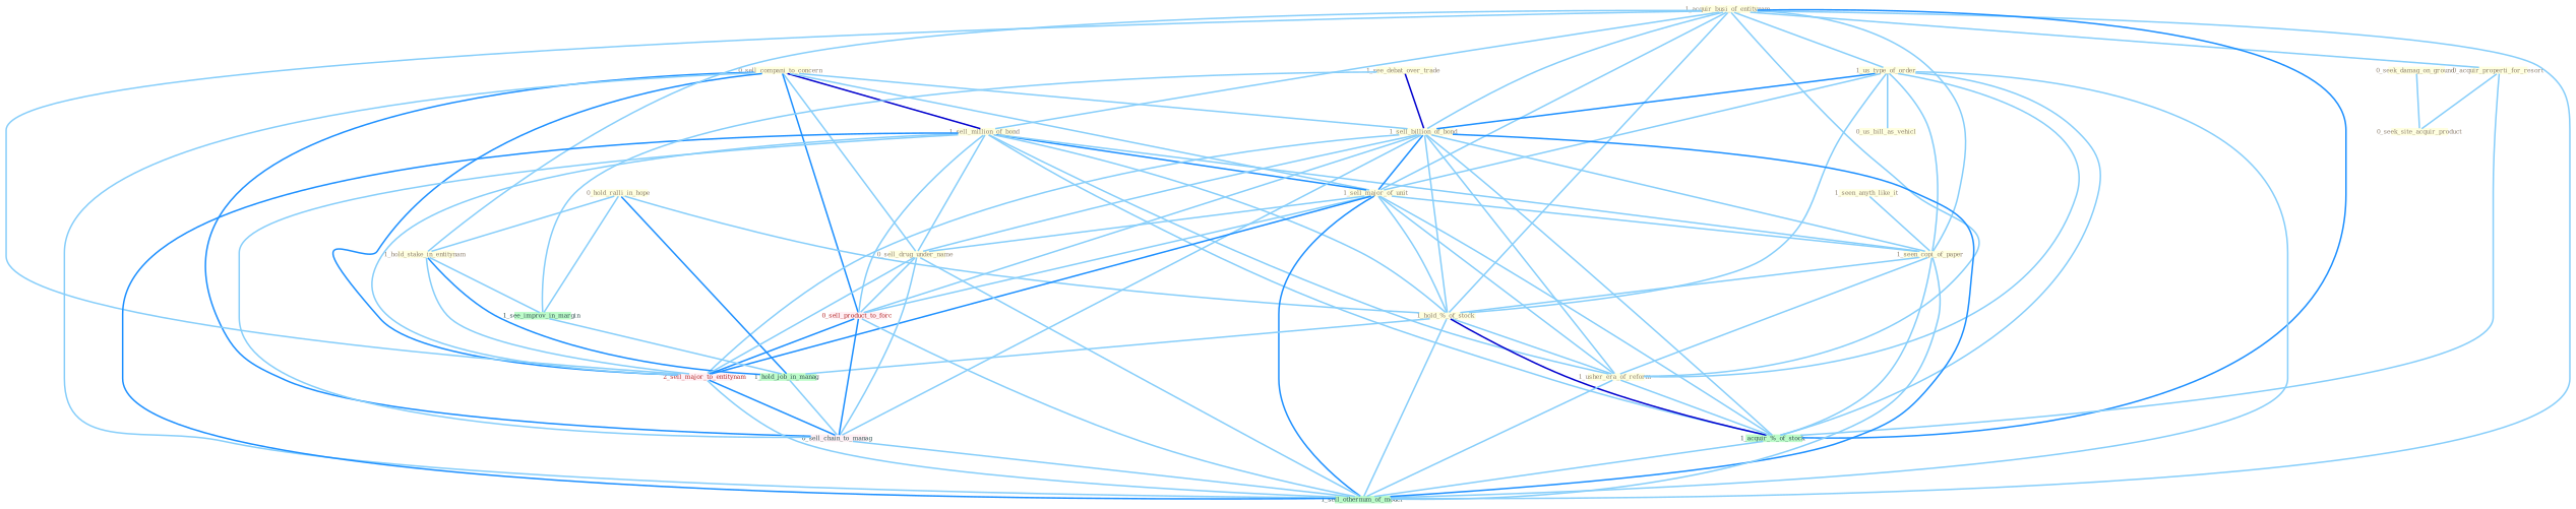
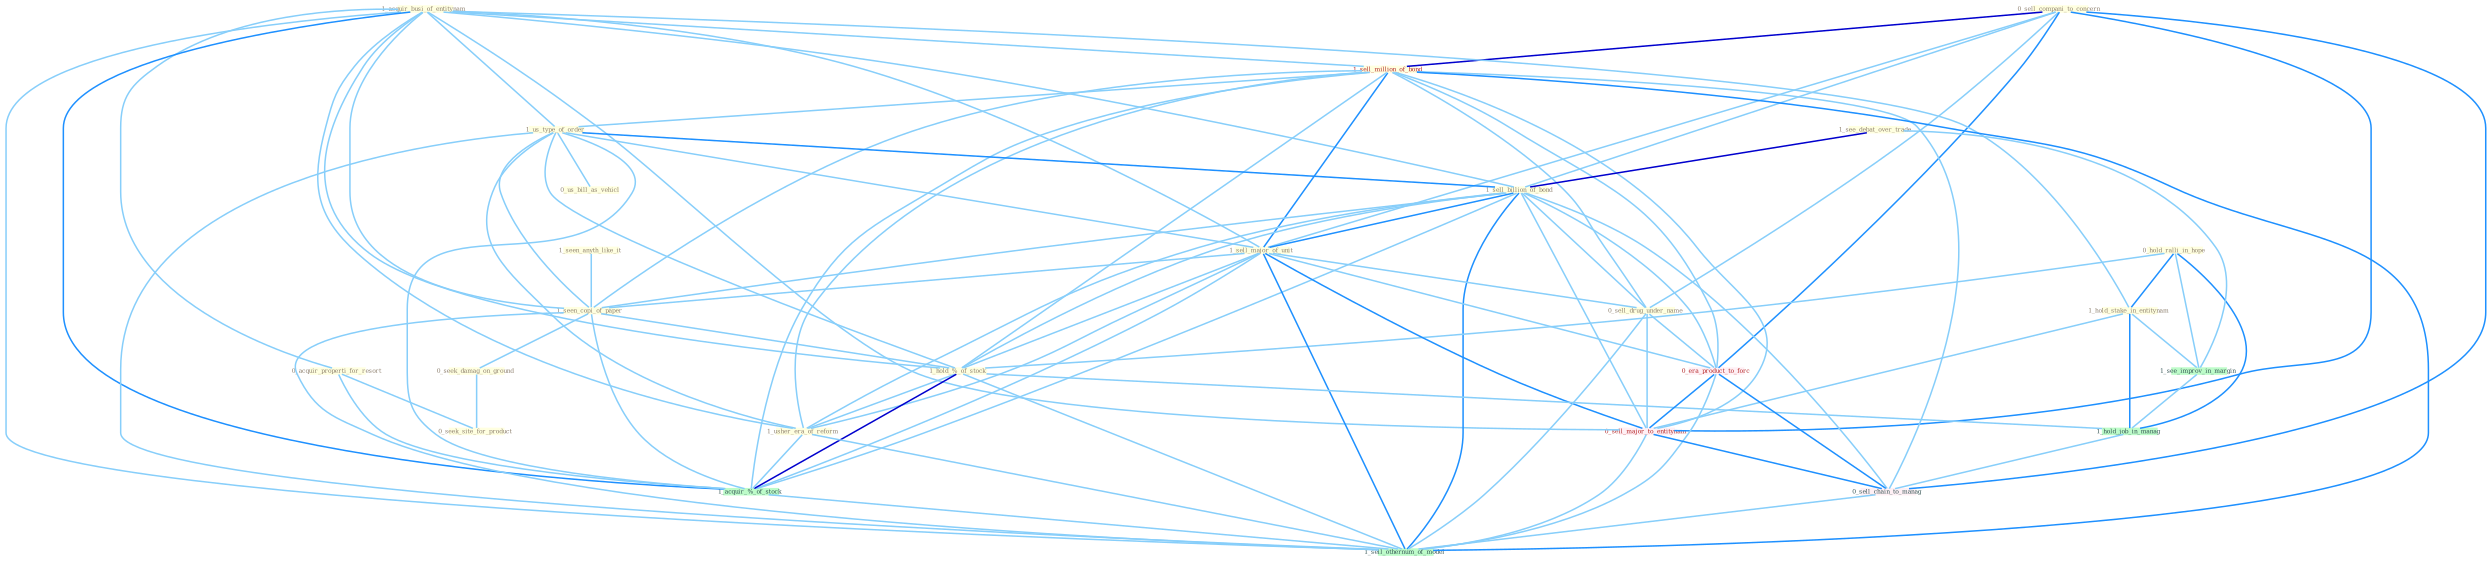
  graph {
    node [color="#ffffe0" fixedsize=true fontcolor="#8b7d6b" fontsize=4 shape=polygon style=filled]
    edge [color="#87cefa" w=1]
    "0_sell_compani_to_concern " [height=.06 width=.5]
    "0_seek_damag_on_ground " [height=.06 width=.5]
    "1_acquir_busi_of_entitynam " [height=.06 width=.5]
-   "1_sell_million_of_bond " [height=.06 width=.5]
+   "1_sell_million_of_bond " [fontcolor="#b22222" height=.06 width=.5]
    "0_acquir_properti_for_resort " [height=.06 width=.5]
    "1_us_type_of_order " [height=.06 width=.5]
    "1_seen_anyth_like_it " [height=.06 width=.5]
    "0_us_bill_as_vehicl " [height=.06 width=.5]
    "1_sell_billion_of_bond " [height=.06 width=.5]
-   "0_seek_site_for_product " [height=.06 width=.5 label="0_seek_site_acquir_product"]
+   "0_seek_site_for_product " [height=.06 width=.5]
    "0_hold_ralli_in_hope " [height=.06 width=.5]
    "1_see_debat_over_trade " [height=.06 width=.5]
    "1_sell_major_of_unit " [height=.06 width=.5]
    "1_hold_stake_in_entitynam " [height=.06 width=.5]
    "1_seen_copi_of_paper " [height=.06 width=.5]
    "1_hold_%_of_stock " [height=.06 width=.5]
    "1_usher_era_of_reform " [height=.06 width=.5]
    "0_sell_drug_under_name " [height=.06 width=.5]
-   "0_sell_product_to_forc " [color="#fff0f5" fontcolor="#b22222" height=.06 width=.5]
-   "0_sell_major_to_entitynam " [color="#fff0f5" fontcolor="#b22222" height=.06 width=.5 label="2_sell_major_to_entitynam"]
+   "0_sell_product_to_forc " [color="#fff0f5" fontcolor="#b22222" height=.06 width=.5 label="0_era_product_to_forc"]
+   "0_sell_major_to_entitynam " [color="#fff0f5" fontcolor="#b22222" height=.06 width=.5]
    "0_sell_chain_to_manag " [color="#fff0f5" fontcolor="#2f4f4f" height=.06 width=.5]
    "1_sell_othernum_of_model " [color="#BDFCC9" fontcolor="#2f4f4f" height=.06 width=.5]
    "1_acquir_%_of_stock " [color="#BDFCC9" fontcolor="#2f4f4f" height=.06 width=.5]
    "1_see_improv_in_margin " [color="#BDFCC9" fontcolor="#2f4f4f" height=.06 width=.5]
    "1_hold_job_in_manag " [color="#BDFCC9" fontcolor="#2f4f4f" height=.06 width=.5]
    subgraph sub_1 {
      "0_sell_compani_to_concern "
      "0_seek_damag_on_ground "
      "1_acquir_busi_of_entitynam "
      "1_sell_million_of_bond "
      "0_acquir_properti_for_resort "
      "1_us_type_of_order "
      "1_seen_anyth_like_it "
      "0_us_bill_as_vehicl "
      "1_sell_billion_of_bond "
      "0_seek_site_for_product "
      "0_hold_ralli_in_hope "
      "1_see_debat_over_trade "
      "1_sell_major_of_unit "
      "1_hold_stake_in_entitynam "
      "1_seen_copi_of_paper "
      "1_hold_%_of_stock "
      "1_usher_era_of_reform "
      "0_sell_drug_under_name "
    }
    subgraph sub_2 {
      "0_sell_product_to_forc "
      "0_sell_major_to_entitynam "
      "0_sell_chain_to_manag "
    }
    "0_sell_compani_to_concern " -- "1_sell_million_of_bond " [color="#0000cd"]
    "0_sell_compani_to_concern " -- "1_sell_billion_of_bond "
    "0_sell_compani_to_concern " -- "1_sell_major_of_unit "
    "0_sell_compani_to_concern " -- "0_sell_drug_under_name "
    "0_sell_compani_to_concern " -- "0_sell_product_to_forc " [color="#1e90ff" w=2]
    "0_sell_compani_to_concern " -- "0_sell_major_to_entitynam " [color="#1e90ff" w=2]
    "0_sell_compani_to_concern " -- "0_sell_chain_to_manag " [color="#1e90ff" w=2]
-   "0_sell_compani_to_concern " -- "1_sell_othernum_of_model "
    "0_seek_damag_on_ground " -- "0_seek_site_for_product "
    "1_acquir_busi_of_entitynam " -- "1_sell_million_of_bond "
    "1_acquir_busi_of_entitynam " -- "0_acquir_properti_for_resort "
    "1_acquir_busi_of_entitynam " -- "1_us_type_of_order "
    "1_acquir_busi_of_entitynam " -- "1_sell_billion_of_bond "
    "1_acquir_busi_of_entitynam " -- "1_sell_major_of_unit "
    "1_acquir_busi_of_entitynam " -- "1_hold_stake_in_entitynam "
    "1_acquir_busi_of_entitynam " -- "1_seen_copi_of_paper "
    "1_acquir_busi_of_entitynam " -- "1_hold_%_of_stock "
    "1_acquir_busi_of_entitynam " -- "1_usher_era_of_reform "
    "1_acquir_busi_of_entitynam " -- "0_sell_major_to_entitynam "
    "1_acquir_busi_of_entitynam " -- "1_sell_othernum_of_model "
    "1_acquir_busi_of_entitynam " -- "1_acquir_%_of_stock " [color="#1e90ff" w=2]
+   "1_sell_million_of_bond " -- "1_us_type_of_order "
    "1_sell_million_of_bond " -- "1_sell_major_of_unit " [color="#1e90ff" w=2]
    "1_sell_million_of_bond " -- "1_seen_copi_of_paper "
    "1_sell_million_of_bond " -- "1_hold_%_of_stock "
    "1_sell_million_of_bond " -- "1_usher_era_of_reform "
    "1_sell_million_of_bond " -- "0_sell_drug_under_name "
    "1_sell_million_of_bond " -- "0_sell_product_to_forc "
    "1_sell_million_of_bond " -- "0_sell_major_to_entitynam "
    "1_sell_million_of_bond " -- "0_sell_chain_to_manag "
    "1_sell_million_of_bond " -- "1_sell_othernum_of_model " [color="#1e90ff" w=2]
    "1_sell_million_of_bond " -- "1_acquir_%_of_stock "
    "0_acquir_properti_for_resort " -- "0_seek_site_for_product "
    "0_acquir_properti_for_resort " -- "1_acquir_%_of_stock "
    "1_us_type_of_order " -- "0_us_bill_as_vehicl "
    "1_us_type_of_order " -- "1_sell_billion_of_bond " [color="#1e90ff"]
    "1_us_type_of_order " -- "1_sell_major_of_unit "
    "1_us_type_of_order " -- "1_seen_copi_of_paper "
    "1_us_type_of_order " -- "1_hold_%_of_stock "
    "1_us_type_of_order " -- "1_usher_era_of_reform "
    "1_us_type_of_order " -- "1_sell_othernum_of_model "
    "1_us_type_of_order " -- "1_acquir_%_of_stock "
    "1_seen_anyth_like_it " -- "1_seen_copi_of_paper "
    "1_sell_billion_of_bond " -- "1_sell_major_of_unit " [color="#1e90ff" w=2]
    "1_sell_billion_of_bond " -- "1_seen_copi_of_paper "
    "1_sell_billion_of_bond " -- "1_hold_%_of_stock "
    "1_sell_billion_of_bond " -- "1_usher_era_of_reform "
    "1_sell_billion_of_bond " -- "0_sell_drug_under_name "
    "1_sell_billion_of_bond " -- "0_sell_product_to_forc "
    "1_sell_billion_of_bond " -- "0_sell_major_to_entitynam "
    "1_sell_billion_of_bond " -- "0_sell_chain_to_manag "
    "1_sell_billion_of_bond " -- "1_sell_othernum_of_model " [color="#1e90ff" w=2]
    "1_sell_billion_of_bond " -- "1_acquir_%_of_stock "
-   "0_hold_ralli_in_hope " -- "1_hold_stake_in_entitynam " [w=2]
+   "0_hold_ralli_in_hope " -- "1_hold_stake_in_entitynam " [color="#1e90ff" w=2]
    "0_hold_ralli_in_hope " -- "1_hold_%_of_stock "
    "0_hold_ralli_in_hope " -- "1_see_improv_in_margin "
    "0_hold_ralli_in_hope " -- "1_hold_job_in_manag " [color="#1e90ff" w=2]
    "1_see_debat_over_trade " -- "1_sell_billion_of_bond " [color="#0000cd" w=3]
    "1_see_debat_over_trade " -- "1_see_improv_in_margin "
    "1_sell_major_of_unit " -- "1_seen_copi_of_paper "
    "1_sell_major_of_unit " -- "1_hold_%_of_stock "
    "1_sell_major_of_unit " -- "1_usher_era_of_reform "
    "1_sell_major_of_unit " -- "0_sell_drug_under_name "
    "1_sell_major_of_unit " -- "0_sell_product_to_forc "
    "1_sell_major_of_unit " -- "0_sell_major_to_entitynam " [color="#1e90ff" w=2]
    "1_sell_major_of_unit " -- "1_sell_othernum_of_model " [color="#1e90ff" w=2]
    "1_sell_major_of_unit " -- "1_acquir_%_of_stock "
    "1_hold_stake_in_entitynam " -- "0_sell_major_to_entitynam "
    "1_hold_stake_in_entitynam " -- "1_see_improv_in_margin "
    "1_hold_stake_in_entitynam " -- "1_hold_job_in_manag " [color="#1e90ff" w=2]
    "1_seen_copi_of_paper " -- "1_hold_%_of_stock "
-   "1_seen_copi_of_paper " -- "1_usher_era_of_reform "
+   "1_seen_copi_of_paper " -- "0_seek_damag_on_ground "
    "1_seen_copi_of_paper " -- "1_sell_othernum_of_model "
    "1_seen_copi_of_paper " -- "1_acquir_%_of_stock "
    "1_hold_%_of_stock " -- "1_usher_era_of_reform "
    "1_hold_%_of_stock " -- "1_sell_othernum_of_model "
    "1_hold_%_of_stock " -- "1_acquir_%_of_stock " [color="#0000cd" w=3]
    "1_hold_%_of_stock " -- "1_hold_job_in_manag "
    "1_usher_era_of_reform " -- "1_sell_othernum_of_model "
    "1_usher_era_of_reform " -- "1_acquir_%_of_stock "
    "0_sell_drug_under_name " -- "0_sell_product_to_forc "
    "0_sell_drug_under_name " -- "0_sell_major_to_entitynam "
-   "0_sell_drug_under_name " -- "0_sell_chain_to_manag "
    "0_sell_drug_under_name " -- "1_sell_othernum_of_model "
    "0_sell_product_to_forc " -- "0_sell_major_to_entitynam " [color="#1e90ff" w=2]
    "0_sell_product_to_forc " -- "0_sell_chain_to_manag " [color="#1e90ff" w=2]
    "0_sell_product_to_forc " -- "1_sell_othernum_of_model "
    "0_sell_major_to_entitynam " -- "0_sell_chain_to_manag " [color="#1e90ff" w=2]
    "0_sell_major_to_entitynam " -- "1_sell_othernum_of_model "
    "0_sell_chain_to_manag " -- "1_sell_othernum_of_model "
    "1_acquir_%_of_stock " -- "1_sell_othernum_of_model "
    "1_see_improv_in_margin " -- "1_hold_job_in_manag "
    "1_hold_job_in_manag " -- "0_sell_chain_to_manag "
  }
